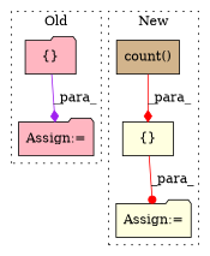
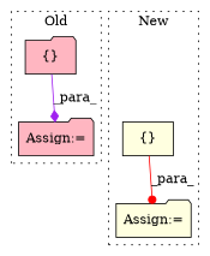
  digraph {
    fontname="DejaVu Serif"
    node [a=68 l=3 shape=folder style=filled fillcolor=lightpink fontname="DejaVu Serif"]
    edge [color=red arrowhead=diamond fontname="DejaVu Serif"]
    n1 [a=95 l="10,7" label="{}" s="2172,2349"]
    n2 [label="Assign:=" s=2169]
-   n3 [a=75 l=14 label="count()" s=2388 shape=box fillcolor=tan]
    n4 [label="Assign:=" s=2384 fillcolor=lightyellow]
    n5 [a=59 l="1,0" label="{}" s="2387,2402" shape=box fillcolor=lightyellow]
    subgraph cluster_1 {
      label=Old
      style=dotted
      n1
      n2
    }
    subgraph cluster_2 {
      label=New
      style=dotted
-     n3
      n4
      n5
    }
    n1 -> n2 [label=_para_ color=purple]
-   n3 -> n5 [label=_para_]
    n5 -> n4 [label=_para_ arrowhead=dot]
  }
